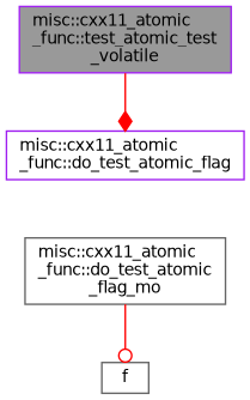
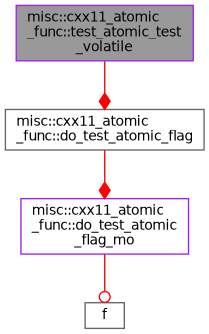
  digraph {
    rankdir=TB
    node [color=purple fillcolor=white fontname=Helvetica fontsize=10 shape=box style=filled]
    edge [arrowhead=diamond color=red fontname=Helvetica fontsize=10 labelfontname=Helvetica labelfontsize=10 style=solid]
    n1 [fillcolor=grey60 fontcolor=black height=0.2 label="misc::cxx11_atomic\l_func::test_atomic_test\l_volatile" width=0.4]
-   n2 [height=0.2 label="misc::cxx11_atomic\l_func::do_test_atomic_flag" width=0.4]
-   n3 [color=gray40 height=0.2 label="misc::cxx11_atomic\l_func::do_test_atomic\l_flag_mo" width=0.4]
+   n2 [color=gray40 height=0.2 label="misc::cxx11_atomic\l_func::do_test_atomic_flag" width=0.4]
+   n3 [height=0.2 label="misc::cxx11_atomic\l_func::do_test_atomic\l_flag_mo" width=0.4]
    n4 [color=gray40 height=0.2 label=f width=0.4]
    n1 -> n2
+   n2 -> n3
    n3 -> n4 [arrowhead=odot]
  }
